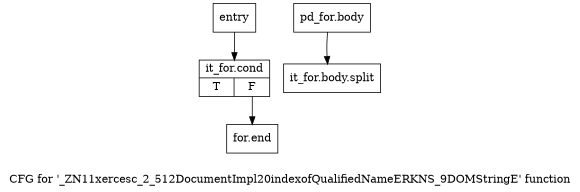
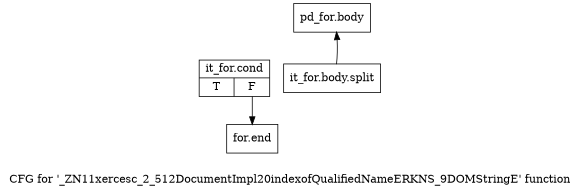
  digraph {
    label="CFG for '_ZN11xercesc_2_512DocumentImpl20indexofQualifiedNameERKNS_9DOMStringE' function"
    node [shape=record]
-   n1 [label="{entry}"]
    n2 [label="{it_for.cond|{<s0>T|<s1>F}}"]
    n3 [label="{for.end}"]
    n4 [label="{pd_for.body}"]
    n5 [label="{it_for.body.split}"]
-   n1 -> n2
    n2 -> n3 [tailport=s1]
-   n4 -> n5
+   n5 -> n4
  }
